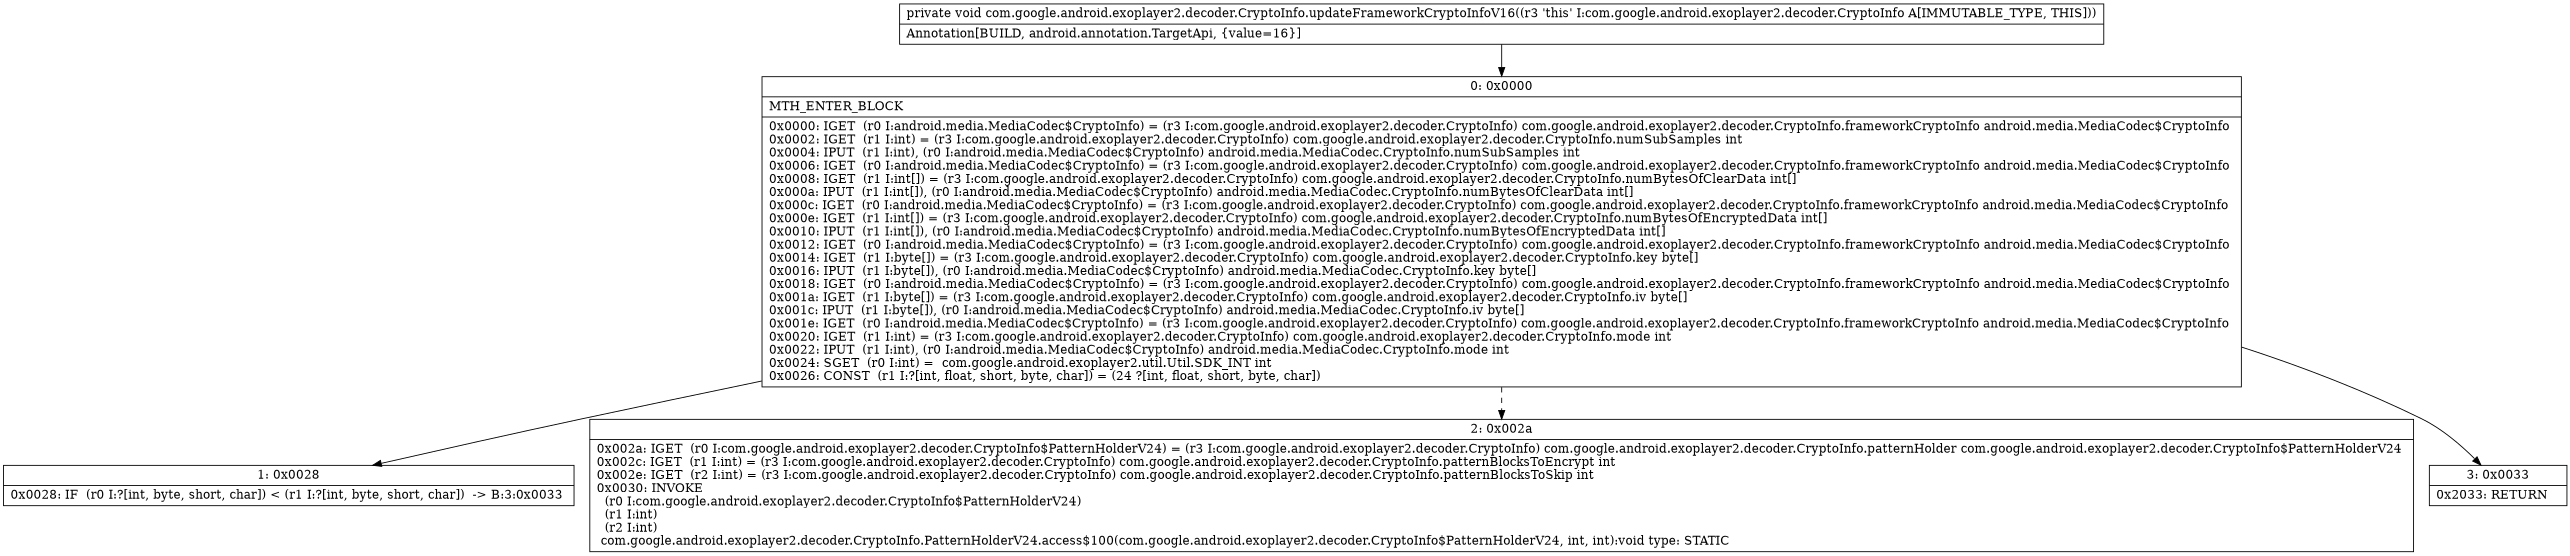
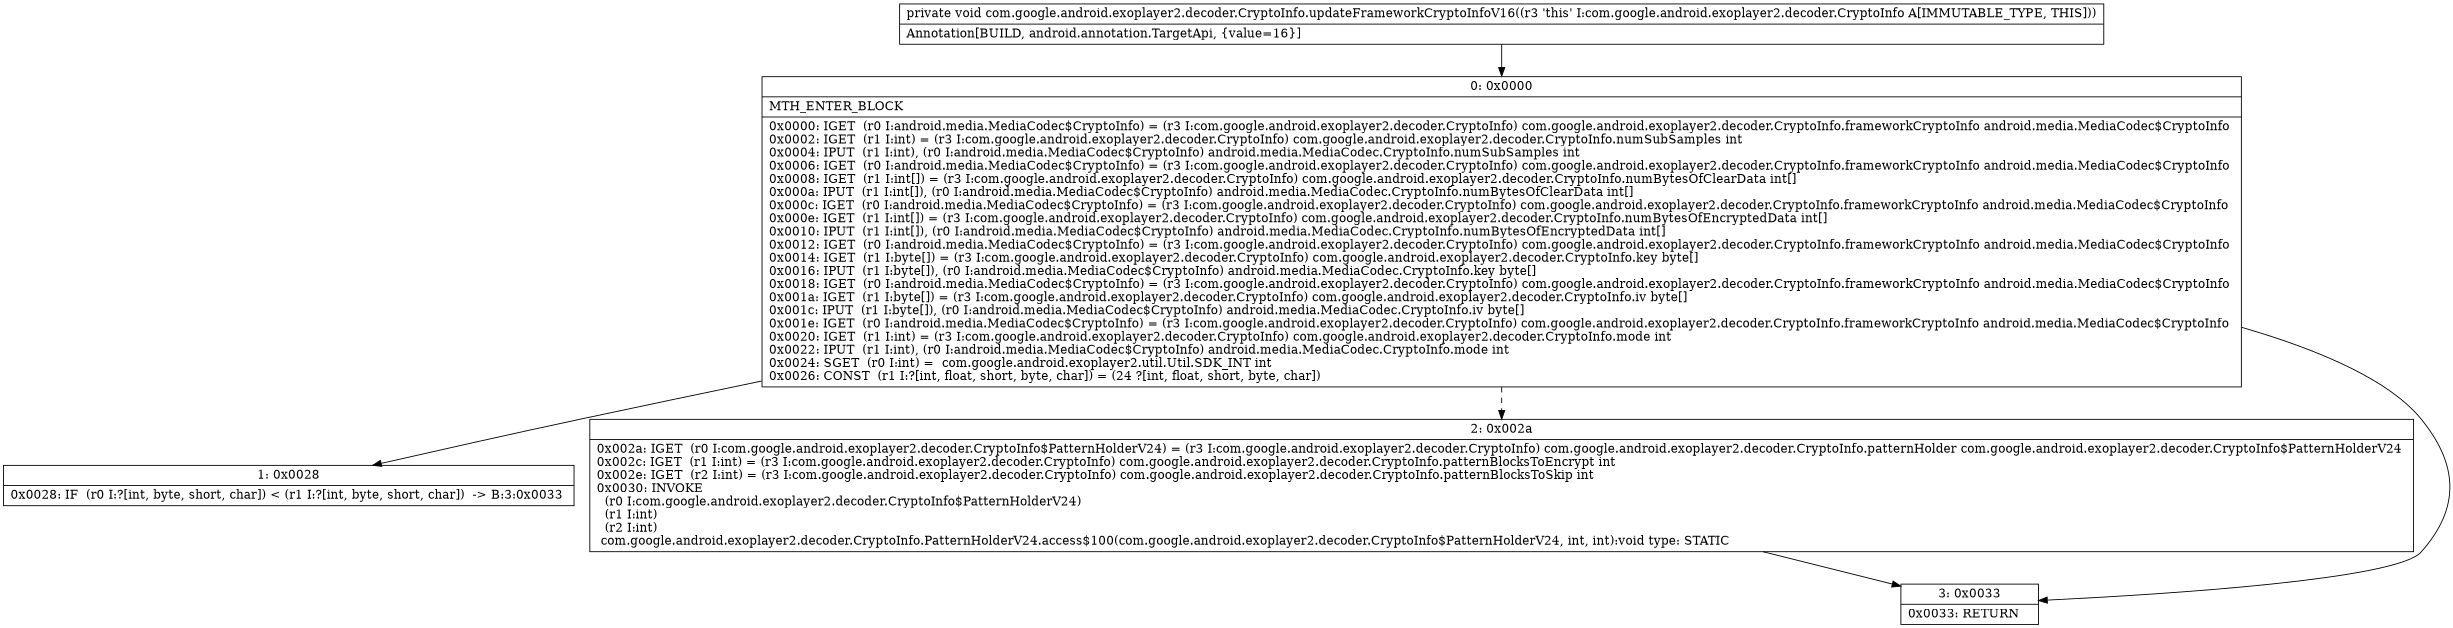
  digraph {
    node [shape=record]
    n1 [label="{0\:\ 0x0000|MTH_ENTER_BLOCK\l|0x0000: IGET  (r0 I:android.media.MediaCodec$CryptoInfo) = (r3 I:com.google.android.exoplayer2.decoder.CryptoInfo) com.google.android.exoplayer2.decoder.CryptoInfo.frameworkCryptoInfo android.media.MediaCodec$CryptoInfo \l0x0002: IGET  (r1 I:int) = (r3 I:com.google.android.exoplayer2.decoder.CryptoInfo) com.google.android.exoplayer2.decoder.CryptoInfo.numSubSamples int \l0x0004: IPUT  (r1 I:int), (r0 I:android.media.MediaCodec$CryptoInfo) android.media.MediaCodec.CryptoInfo.numSubSamples int \l0x0006: IGET  (r0 I:android.media.MediaCodec$CryptoInfo) = (r3 I:com.google.android.exoplayer2.decoder.CryptoInfo) com.google.android.exoplayer2.decoder.CryptoInfo.frameworkCryptoInfo android.media.MediaCodec$CryptoInfo \l0x0008: IGET  (r1 I:int[]) = (r3 I:com.google.android.exoplayer2.decoder.CryptoInfo) com.google.android.exoplayer2.decoder.CryptoInfo.numBytesOfClearData int[] \l0x000a: IPUT  (r1 I:int[]), (r0 I:android.media.MediaCodec$CryptoInfo) android.media.MediaCodec.CryptoInfo.numBytesOfClearData int[] \l0x000c: IGET  (r0 I:android.media.MediaCodec$CryptoInfo) = (r3 I:com.google.android.exoplayer2.decoder.CryptoInfo) com.google.android.exoplayer2.decoder.CryptoInfo.frameworkCryptoInfo android.media.MediaCodec$CryptoInfo \l0x000e: IGET  (r1 I:int[]) = (r3 I:com.google.android.exoplayer2.decoder.CryptoInfo) com.google.android.exoplayer2.decoder.CryptoInfo.numBytesOfEncryptedData int[] \l0x0010: IPUT  (r1 I:int[]), (r0 I:android.media.MediaCodec$CryptoInfo) android.media.MediaCodec.CryptoInfo.numBytesOfEncryptedData int[] \l0x0012: IGET  (r0 I:android.media.MediaCodec$CryptoInfo) = (r3 I:com.google.android.exoplayer2.decoder.CryptoInfo) com.google.android.exoplayer2.decoder.CryptoInfo.frameworkCryptoInfo android.media.MediaCodec$CryptoInfo \l0x0014: IGET  (r1 I:byte[]) = (r3 I:com.google.android.exoplayer2.decoder.CryptoInfo) com.google.android.exoplayer2.decoder.CryptoInfo.key byte[] \l0x0016: IPUT  (r1 I:byte[]), (r0 I:android.media.MediaCodec$CryptoInfo) android.media.MediaCodec.CryptoInfo.key byte[] \l0x0018: IGET  (r0 I:android.media.MediaCodec$CryptoInfo) = (r3 I:com.google.android.exoplayer2.decoder.CryptoInfo) com.google.android.exoplayer2.decoder.CryptoInfo.frameworkCryptoInfo android.media.MediaCodec$CryptoInfo \l0x001a: IGET  (r1 I:byte[]) = (r3 I:com.google.android.exoplayer2.decoder.CryptoInfo) com.google.android.exoplayer2.decoder.CryptoInfo.iv byte[] \l0x001c: IPUT  (r1 I:byte[]), (r0 I:android.media.MediaCodec$CryptoInfo) android.media.MediaCodec.CryptoInfo.iv byte[] \l0x001e: IGET  (r0 I:android.media.MediaCodec$CryptoInfo) = (r3 I:com.google.android.exoplayer2.decoder.CryptoInfo) com.google.android.exoplayer2.decoder.CryptoInfo.frameworkCryptoInfo android.media.MediaCodec$CryptoInfo \l0x0020: IGET  (r1 I:int) = (r3 I:com.google.android.exoplayer2.decoder.CryptoInfo) com.google.android.exoplayer2.decoder.CryptoInfo.mode int \l0x0022: IPUT  (r1 I:int), (r0 I:android.media.MediaCodec$CryptoInfo) android.media.MediaCodec.CryptoInfo.mode int \l0x0024: SGET  (r0 I:int) =  com.google.android.exoplayer2.util.Util.SDK_INT int \l0x0026: CONST  (r1 I:?[int, float, short, byte, char]) = (24 ?[int, float, short, byte, char]) \l}"]
    n2 [label="{1\:\ 0x0028|0x0028: IF  (r0 I:?[int, byte, short, char]) \< (r1 I:?[int, byte, short, char])  \-\> B:3:0x0033 \l}"]
    n3 [label="{2\:\ 0x002a|0x002a: IGET  (r0 I:com.google.android.exoplayer2.decoder.CryptoInfo$PatternHolderV24) = (r3 I:com.google.android.exoplayer2.decoder.CryptoInfo) com.google.android.exoplayer2.decoder.CryptoInfo.patternHolder com.google.android.exoplayer2.decoder.CryptoInfo$PatternHolderV24 \l0x002c: IGET  (r1 I:int) = (r3 I:com.google.android.exoplayer2.decoder.CryptoInfo) com.google.android.exoplayer2.decoder.CryptoInfo.patternBlocksToEncrypt int \l0x002e: IGET  (r2 I:int) = (r3 I:com.google.android.exoplayer2.decoder.CryptoInfo) com.google.android.exoplayer2.decoder.CryptoInfo.patternBlocksToSkip int \l0x0030: INVOKE  \l  (r0 I:com.google.android.exoplayer2.decoder.CryptoInfo$PatternHolderV24)\l  (r1 I:int)\l  (r2 I:int)\l com.google.android.exoplayer2.decoder.CryptoInfo.PatternHolderV24.access$100(com.google.android.exoplayer2.decoder.CryptoInfo$PatternHolderV24, int, int):void type: STATIC \l}"]
-   n4 [label="{3\:\ 0x0033|0x2033: RETURN   \l}"]
+   n4 [label="{3\:\ 0x0033|0x0033: RETURN   \l}"]
    n5 [label="{private void com.google.android.exoplayer2.decoder.CryptoInfo.updateFrameworkCryptoInfoV16((r3 'this' I:com.google.android.exoplayer2.decoder.CryptoInfo A[IMMUTABLE_TYPE, THIS]))  | Annotation[BUILD, android.annotation.TargetApi, \{value=16\}]\l}"]
    n1 -> n2
    n1 -> n3 [style=dashed]
    n1 -> n4
+   n3 -> n4
    n5 -> n1
  }
